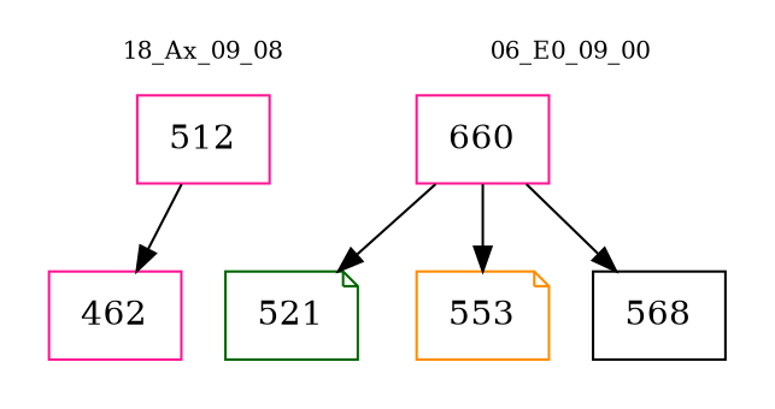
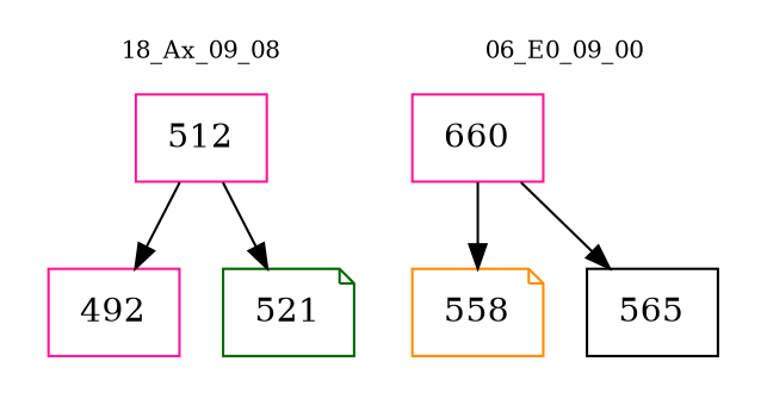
  digraph {
    node [color=deeppink shape=box]
    edge [color=black]
    n1 [label=512]
-   n2 [label=462]
+   n2 [label=492]
    n3 [color=darkgreen label=521 shape=note]
    n4 [label=660]
-   n5 [color=darkorange label=553 shape=note]
-   n6 [color=black label=568]
+   n5 [color=darkorange label=558 shape=note]
+   n6 [color=black label=565]
    subgraph cluster_1 {
      color=white
      fontsize=10
      label="18_Ax_09_08"
      n1
      n2
      n3
    }
    subgraph cluster_2 {
      color=white
      fontsize=10
      label="06_E0_09_00"
      n4
      n5
      n6
    }
    n1 -> n2
-   n4 -> n3
+   n1 -> n3
    n4 -> n5
    n4 -> n6
  }
